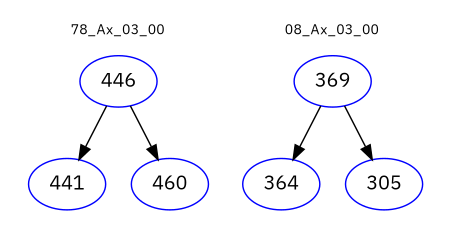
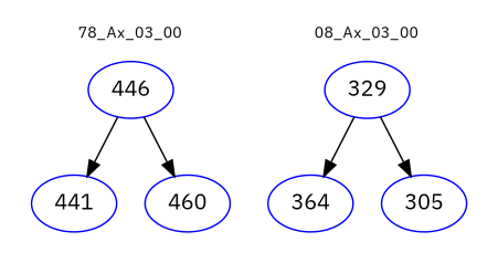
  digraph {
    fontname="IBM Plex Sans"
    node [color=blue fontname="IBM Plex Sans"]
    edge [color=black fontname="IBM Plex Sans"]
    n1 [label=446]
    n2 [label=441]
    n3 [label=460]
-   n4 [label=369]
+   n4 [label=329]
    n5 [label=364]
    n6 [label=305]
    subgraph cluster_1 {
      color=white
      fontsize=10
      label="78_Ax_03_00"
      n1
      n2
      n3
    }
    subgraph cluster_2 {
      color=white
      fontsize=10
      label="08_Ax_03_00"
      n4
      n5
      n6
    }
    n1 -> n2
    n1 -> n3
    n4 -> n5
    n4 -> n6
  }
